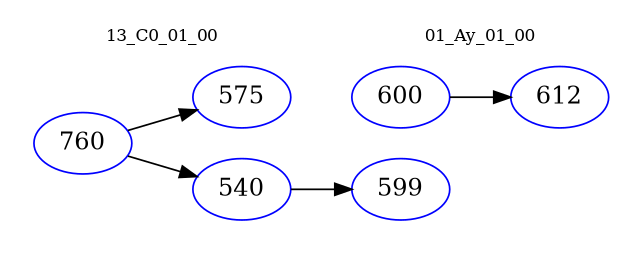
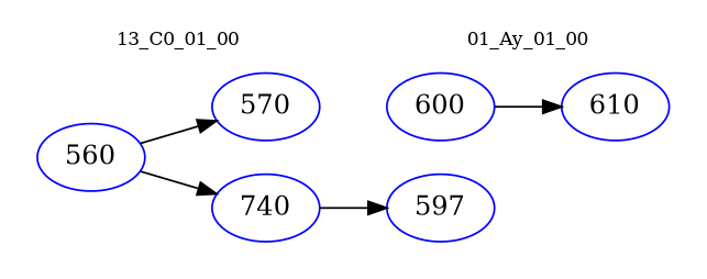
  digraph {
    rankdir=LR
    node [color=blue]
    edge [color=black]
    n1 [label=600]
-   n2 [label=599]
-   n3 [label=612]
-   n4 [label=760]
-   n5 [label=540]
-   n6 [label=575]
+   n2 [label=597]
+   n3 [label=610]
+   n4 [label=560]
+   n5 [label=740]
+   n6 [label=570]
    subgraph cluster_1 {
      color=white
      fontsize=10
      label="01_Ay_01_00"
      n1
      n2
      n3
    }
    subgraph cluster_2 {
      color=white
      fontsize=10
      label="13_C0_01_00"
      n4
      n5
      n6
    }
    n1 -> n3
    n4 -> n5
    n4 -> n6
    n5 -> n2
  }
